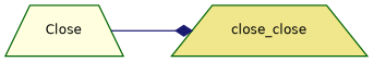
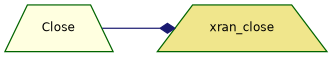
  digraph {
    rankdir=LR
    node [color=darkgreen fontname=Helvetica fontsize=10 shape=trapezium style=filled]
    n1 [fillcolor=lightyellow fontcolor=black height=0.2 label=Close width=0.4]
-   n2 [fillcolor=khaki height=0.2 label=close_close width=0.4]
+   n2 [fillcolor=khaki height=0.2 label=xran_close width=0.4]
    n1 -> n2 [color=midnightblue fontname=Helvetica fontsize=10 labelfontname=Helvetica labelfontsize=10 style=solid arrowhead=diamond]
  }
